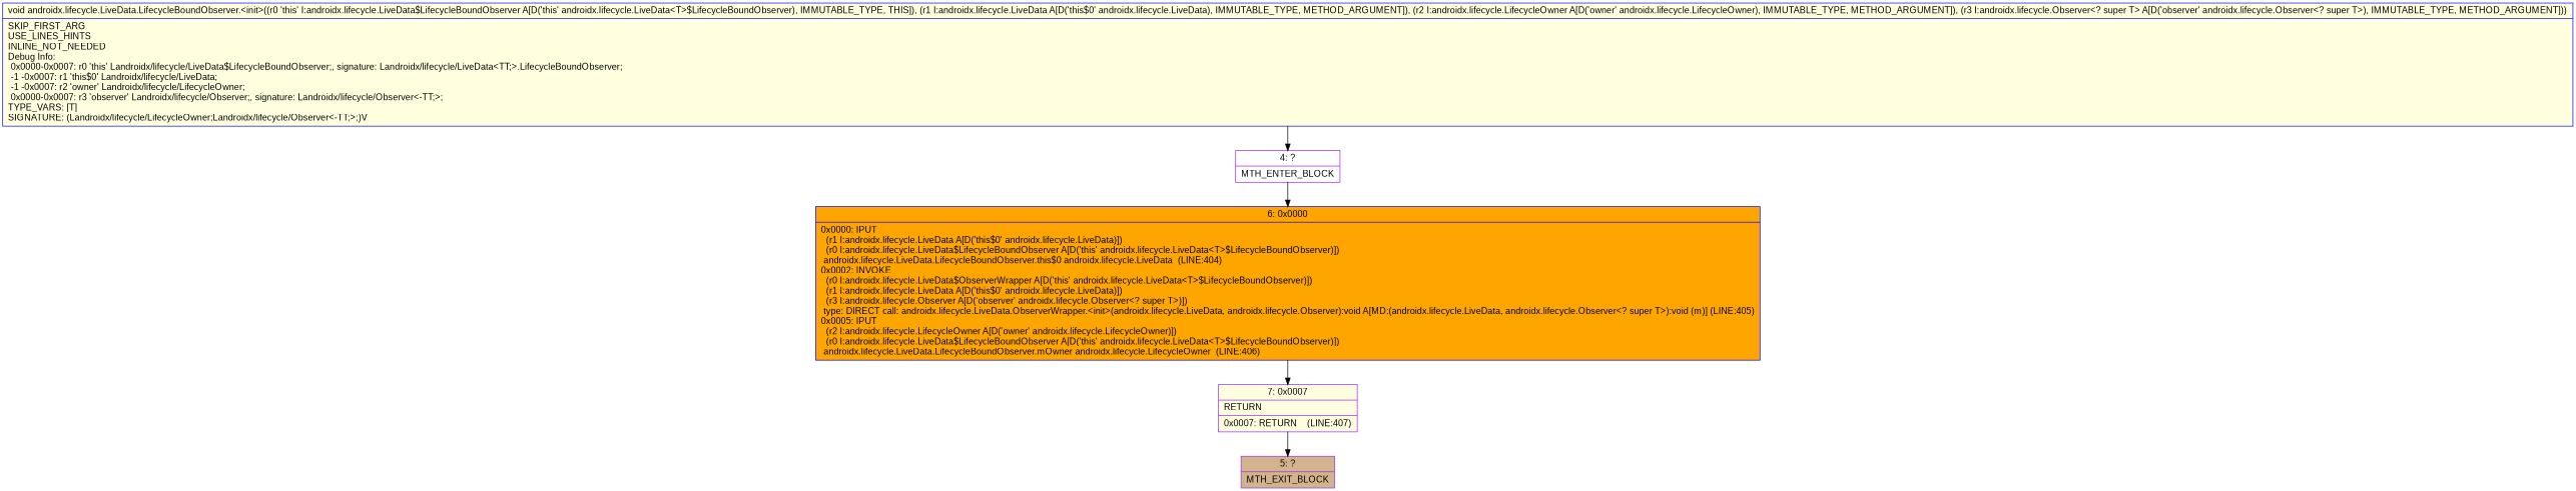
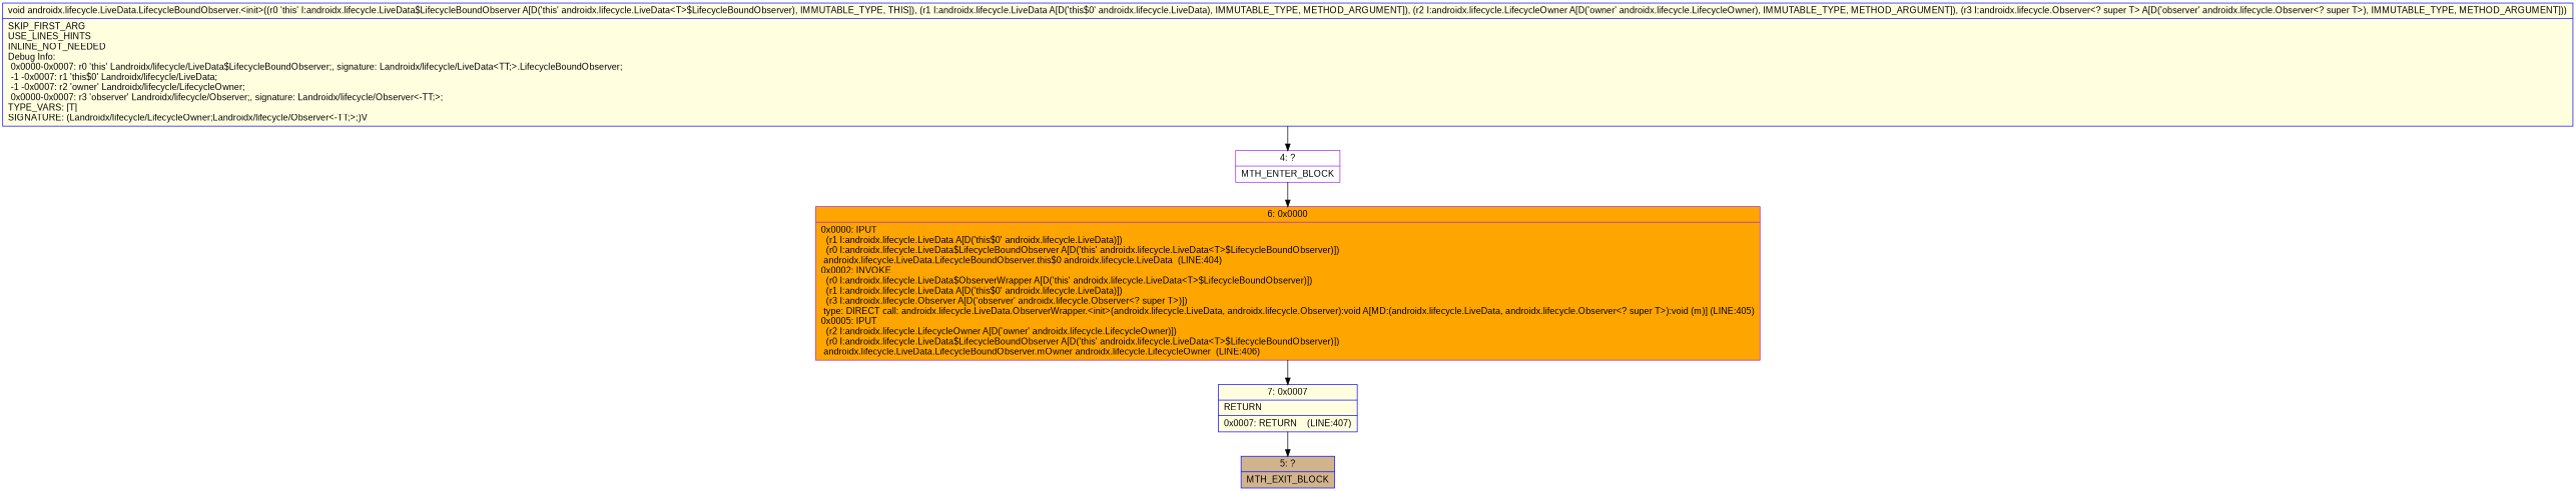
  digraph {
    fontname="Liberation Sans"
    node [color=purple fillcolor=lightyellow fontname="Liberation Sans" shape=record style=filled]
    edge [fontname="Liberation Sans"]
    n1 [fillcolor=white label="{4\:\ ?|MTH_ENTER_BLOCK\l}"]
-   n2 [color=blue fillcolor=orange label="{6\:\ 0x0000|0x0000: IPUT  \l  (r1 I:androidx.lifecycle.LiveData A[D('this$0' androidx.lifecycle.LiveData)])\l  (r0 I:androidx.lifecycle.LiveData$LifecycleBoundObserver A[D('this' androidx.lifecycle.LiveData\<T\>$LifecycleBoundObserver)])\l androidx.lifecycle.LiveData.LifecycleBoundObserver.this$0 androidx.lifecycle.LiveData  (LINE:404)\l0x0002: INVOKE  \l  (r0 I:androidx.lifecycle.LiveData$ObserverWrapper A[D('this' androidx.lifecycle.LiveData\<T\>$LifecycleBoundObserver)])\l  (r1 I:androidx.lifecycle.LiveData A[D('this$0' androidx.lifecycle.LiveData)])\l  (r3 I:androidx.lifecycle.Observer A[D('observer' androidx.lifecycle.Observer\<? super T\>)])\l type: DIRECT call: androidx.lifecycle.LiveData.ObserverWrapper.\<init\>(androidx.lifecycle.LiveData, androidx.lifecycle.Observer):void A[MD:(androidx.lifecycle.LiveData, androidx.lifecycle.Observer\<? super T\>):void (m)] (LINE:405)\l0x0005: IPUT  \l  (r2 I:androidx.lifecycle.LifecycleOwner A[D('owner' androidx.lifecycle.LifecycleOwner)])\l  (r0 I:androidx.lifecycle.LiveData$LifecycleBoundObserver A[D('this' androidx.lifecycle.LiveData\<T\>$LifecycleBoundObserver)])\l androidx.lifecycle.LiveData.LifecycleBoundObserver.mOwner androidx.lifecycle.LifecycleOwner  (LINE:406)\l}"]
-   n3 [label="{7\:\ 0x0007|RETURN\l|0x0007: RETURN    (LINE:407)\l}"]
-   n4 [fillcolor=tan label="{5\:\ ?|MTH_EXIT_BLOCK\l}"]
+   n2 [fillcolor=orange label="{6\:\ 0x0000|0x0000: IPUT  \l  (r1 I:androidx.lifecycle.LiveData A[D('this$0' androidx.lifecycle.LiveData)])\l  (r0 I:androidx.lifecycle.LiveData$LifecycleBoundObserver A[D('this' androidx.lifecycle.LiveData\<T\>$LifecycleBoundObserver)])\l androidx.lifecycle.LiveData.LifecycleBoundObserver.this$0 androidx.lifecycle.LiveData  (LINE:404)\l0x0002: INVOKE  \l  (r0 I:androidx.lifecycle.LiveData$ObserverWrapper A[D('this' androidx.lifecycle.LiveData\<T\>$LifecycleBoundObserver)])\l  (r1 I:androidx.lifecycle.LiveData A[D('this$0' androidx.lifecycle.LiveData)])\l  (r3 I:androidx.lifecycle.Observer A[D('observer' androidx.lifecycle.Observer\<? super T\>)])\l type: DIRECT call: androidx.lifecycle.LiveData.ObserverWrapper.\<init\>(androidx.lifecycle.LiveData, androidx.lifecycle.Observer):void A[MD:(androidx.lifecycle.LiveData, androidx.lifecycle.Observer\<? super T\>):void (m)] (LINE:405)\l0x0005: IPUT  \l  (r2 I:androidx.lifecycle.LifecycleOwner A[D('owner' androidx.lifecycle.LifecycleOwner)])\l  (r0 I:androidx.lifecycle.LiveData$LifecycleBoundObserver A[D('this' androidx.lifecycle.LiveData\<T\>$LifecycleBoundObserver)])\l androidx.lifecycle.LiveData.LifecycleBoundObserver.mOwner androidx.lifecycle.LifecycleOwner  (LINE:406)\l}"]
+   n3 [color=blue label="{7\:\ 0x0007|RETURN\l|0x0007: RETURN    (LINE:407)\l}"]
+   n4 [color=blue fillcolor=tan label="{5\:\ ?|MTH_EXIT_BLOCK\l}"]
    n5 [color=blue label="{void androidx.lifecycle.LiveData.LifecycleBoundObserver.\<init\>((r0 'this' I:androidx.lifecycle.LiveData$LifecycleBoundObserver A[D('this' androidx.lifecycle.LiveData\<T\>$LifecycleBoundObserver), IMMUTABLE_TYPE, THIS]), (r1 I:androidx.lifecycle.LiveData A[D('this$0' androidx.lifecycle.LiveData), IMMUTABLE_TYPE, METHOD_ARGUMENT]), (r2 I:androidx.lifecycle.LifecycleOwner A[D('owner' androidx.lifecycle.LifecycleOwner), IMMUTABLE_TYPE, METHOD_ARGUMENT]), (r3 I:androidx.lifecycle.Observer\<? super T\> A[D('observer' androidx.lifecycle.Observer\<? super T\>), IMMUTABLE_TYPE, METHOD_ARGUMENT]))  | SKIP_FIRST_ARG\lUSE_LINES_HINTS\lINLINE_NOT_NEEDED\lDebug Info:\l  0x0000\-0x0007: r0 'this' Landroidx\/lifecycle\/LiveData$LifecycleBoundObserver;, signature: Landroidx\/lifecycle\/LiveData\<TT;\>.LifecycleBoundObserver;\l  \-1 \-0x0007: r1 'this$0' Landroidx\/lifecycle\/LiveData;\l  \-1 \-0x0007: r2 'owner' Landroidx\/lifecycle\/LifecycleOwner;\l  0x0000\-0x0007: r3 'observer' Landroidx\/lifecycle\/Observer;, signature: Landroidx\/lifecycle\/Observer\<\-TT;\>;\lTYPE_VARS: [T]\lSIGNATURE: (Landroidx\/lifecycle\/LifecycleOwner;Landroidx\/lifecycle\/Observer\<\-TT;\>;)V\l}"]
    n1 -> n2
    n2 -> n3
    n3 -> n4
    n5 -> n1
  }
